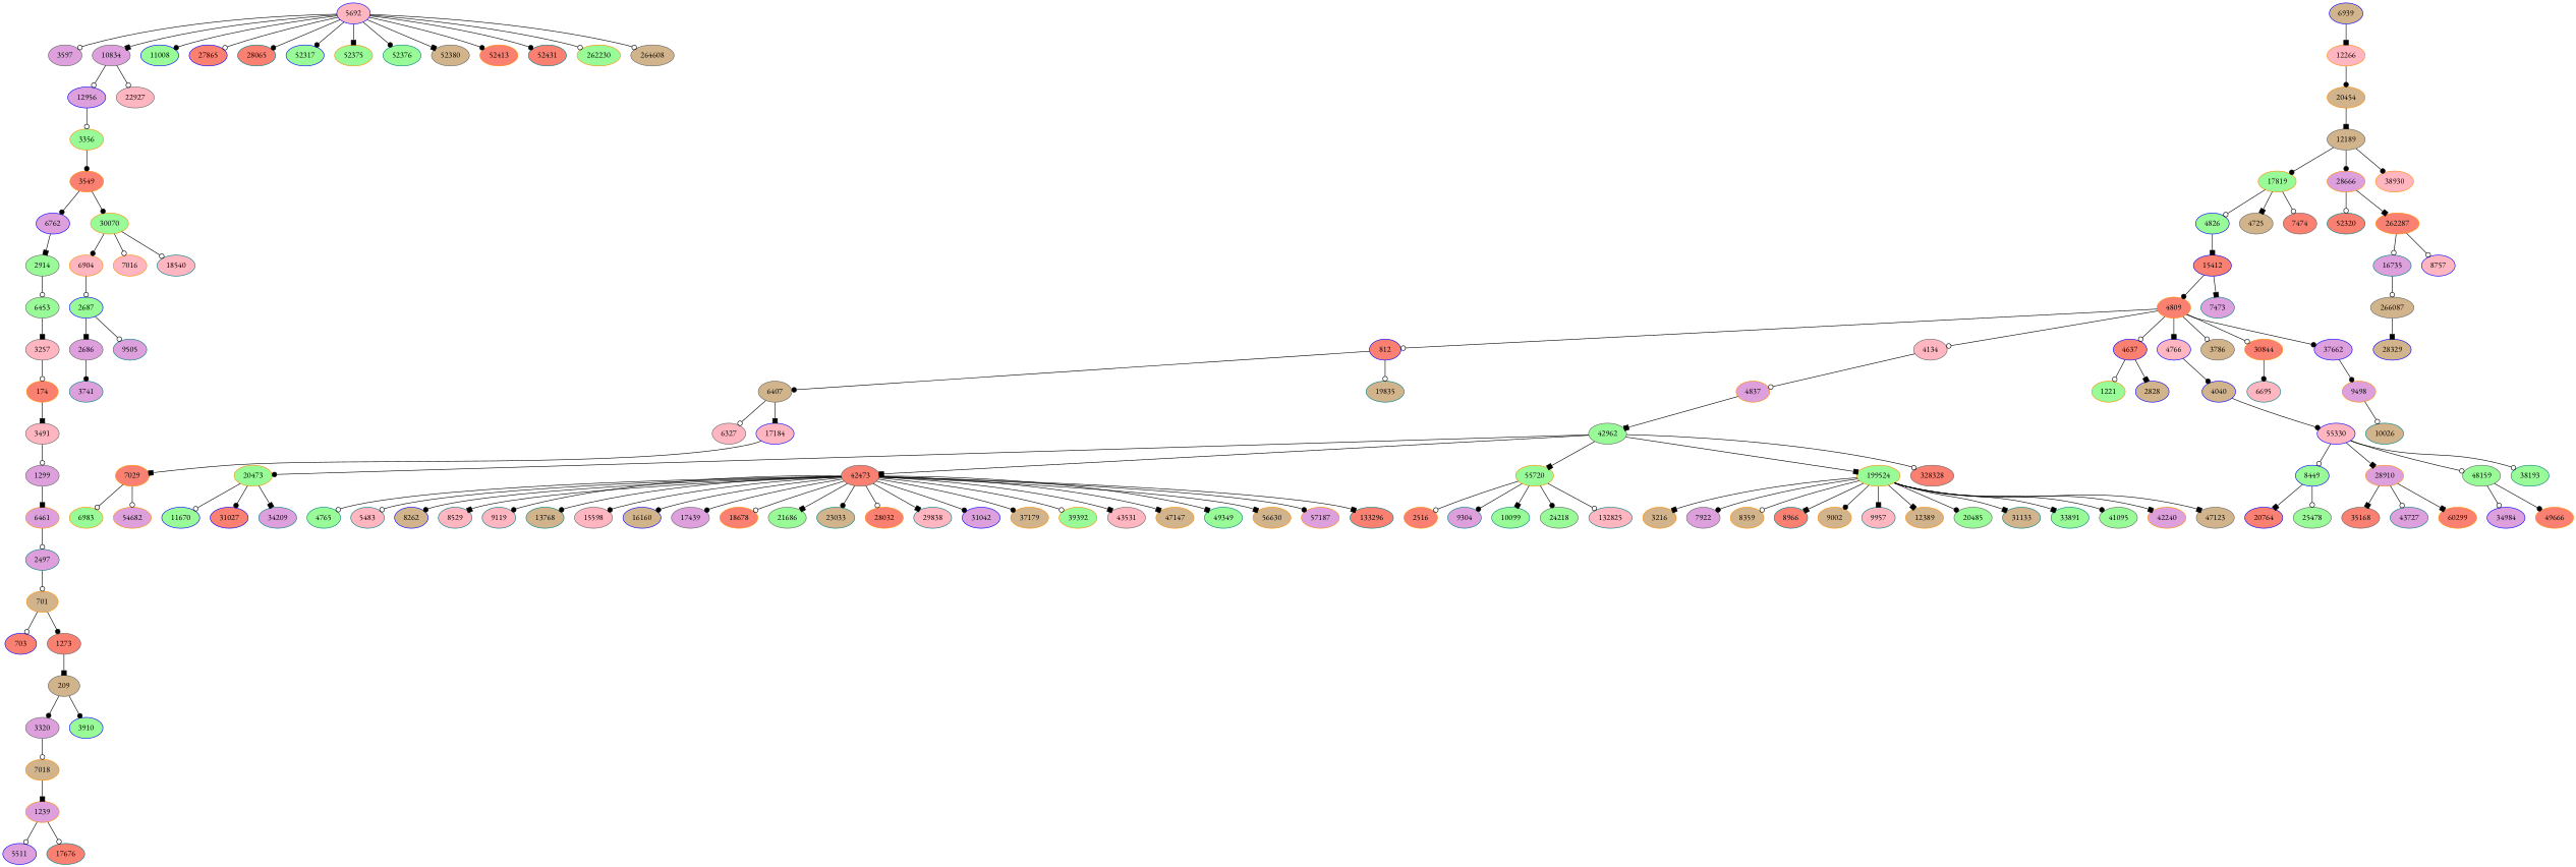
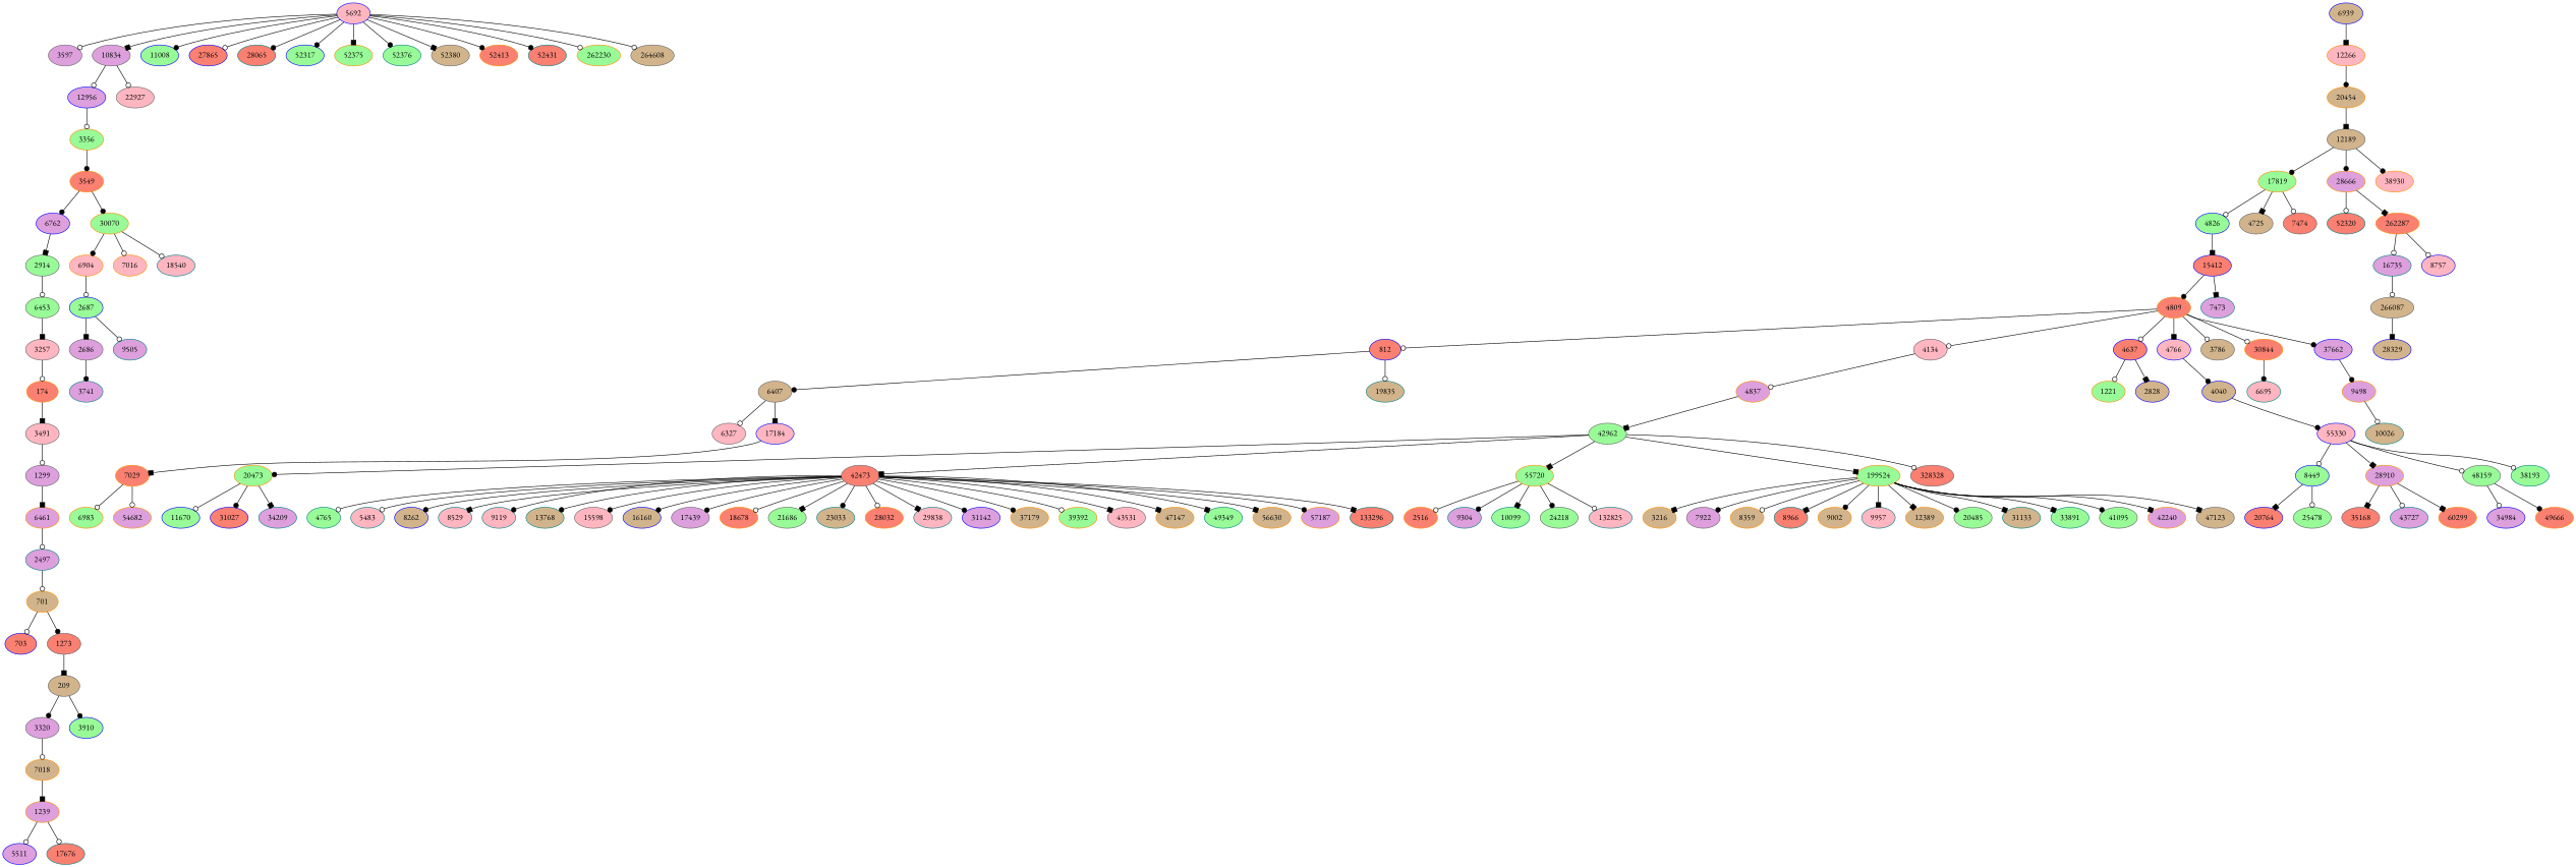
  digraph {
    fontname="EB Garamond"
    node [color=darkorange fillcolor=palegreen fontname="EB Garamond" style=filled]
    edge [arrowhead=odot fontname="EB Garamond"]
    174 [fillcolor=salmon]
    3491 [color=gray40 fillcolor=lightpink]
    1299 [color=gray40 fillcolor=plum]
    209 [color=gray40 fillcolor=tan]
    3320 [color=gray40 fillcolor=plum]
    3910 [color=blue]
    7018 [fillcolor=tan]
    701 [fillcolor=tan]
    703 [color=blue fillcolor=salmon]
    1273 [color=gray40 fillcolor=salmon]
    812 [color=blue fillcolor=salmon]
    6407 [color=gray40 fillcolor=tan]
    19835 [color=teal fillcolor=tan]
    6327 [color=gray40 fillcolor=lightpink]
    17184 [color=blue fillcolor=lightpink]
    1239 [fillcolor=plum]
    5511 [color=blue fillcolor=plum]
    17676 [color=teal fillcolor=salmon]
    6461 [fillcolor=plum]
    2497 [color=teal fillcolor=plum]
    2686 [color=gray40 fillcolor=plum]
    3741 [color=teal fillcolor=plum]
    2687 [color=blue]
    9505 [color=teal fillcolor=plum]
    2914 [color=gray40]
    6453 [color=gray40]
    3257 [color=gray40 fillcolor=lightpink]
    3549 [fillcolor=salmon]
    3356
    6762 [color=blue fillcolor=plum]
    30070
    6904 [fillcolor=lightpink]
    7016 [fillcolor=lightpink]
    18540 [color=teal fillcolor=lightpink]
    4040 [color=blue fillcolor=tan]
    55330 [color=blue fillcolor=lightpink]
    8449 [color=blue]
    28910 [fillcolor=plum]
    48159 [color=gray40]
    38193 [color=teal]
    4134 [color=gray40 fillcolor=lightpink]
    4837 [fillcolor=plum]
    42962 [color=gray40]
    4637 [color=blue fillcolor=salmon]
    1221
    2828 [color=blue fillcolor=tan]
    4766 [color=blue fillcolor=lightpink]
    4809 [fillcolor=salmon]
    3786 [color=gray40 fillcolor=tan]
    30844 [fillcolor=salmon]
    37662 [color=blue fillcolor=plum]
    7473 [color=teal fillcolor=plum]
    6695 [color=teal fillcolor=lightpink]
    9498 [fillcolor=plum]
    4826 [color=blue]
    15412 [color=blue fillcolor=salmon]
    20473
    42473 [color=gray40 fillcolor=salmon]
    55720
    199524
    328328 [color=gray40 fillcolor=salmon]
    5692 [color=blue fillcolor=lightpink]
    3597 [color=gray40 fillcolor=plum]
    10834 [color=gray40 fillcolor=plum]
    11008 [color=blue]
    27865 [color=blue fillcolor=salmon]
    28065 [color=teal fillcolor=salmon]
    52317 [color=blue]
    52375
    52376 [color=teal]
    52380 [color=gray40 fillcolor=tan]
    52413 [fillcolor=salmon]
    52431 [color=teal fillcolor=salmon]
    262230
    264608 [color=gray40 fillcolor=tan]
    12956 [color=blue fillcolor=plum]
    22927 [color=gray40 fillcolor=lightpink]
    7029 [fillcolor=salmon]
    6939 [color=blue fillcolor=tan]
    12266 [fillcolor=lightpink]
    20454 [fillcolor=tan]
    6983
    54682 [fillcolor=plum]
    20764 [color=blue fillcolor=salmon]
    25478 [color=gray40]
    10026 [color=teal fillcolor=tan]
    12189 [color=gray40 fillcolor=tan]
    17819
    28666 [fillcolor=plum]
    38930 [fillcolor=lightpink]
    4725 [color=gray40 fillcolor=tan]
    7474 [color=gray40 fillcolor=salmon]
    52320 [color=teal fillcolor=salmon]
    262287 [fillcolor=salmon]
    16735 [color=teal fillcolor=plum]
    266087 [color=gray40 fillcolor=tan]
    28329 [color=blue fillcolor=tan]
    11670 [color=blue]
    31027 [color=blue fillcolor=salmon]
    34209 [color=teal fillcolor=plum]
    8757 [color=blue fillcolor=lightpink]
    35168 [color=gray40 fillcolor=salmon]
    43727 [color=teal fillcolor=plum]
    60299 [fillcolor=salmon]
    4765 [color=teal]
    5483 [color=teal fillcolor=lightpink]
    8262 [color=blue fillcolor=tan]
    8529 [color=teal fillcolor=lightpink]
    9119 [color=teal fillcolor=lightpink]
    13768 [color=teal fillcolor=tan]
    15598 [color=gray40 fillcolor=lightpink]
    16160 [color=blue fillcolor=tan]
    17439 [color=gray40 fillcolor=plum]
    18678 [fillcolor=salmon]
    21686 [color=gray40]
    23033 [color=teal fillcolor=tan]
    28032 [fillcolor=salmon]
    29838 [color=teal fillcolor=lightpink]
-   31042 [color=blue fillcolor=plum]
+   31042 [color=blue fillcolor=plum label=31142]
    37179 [fillcolor=tan]
    39392
    43531 [color=gray40 fillcolor=lightpink]
    47147 [fillcolor=tan]
    49349 [color=teal]
    56630 [fillcolor=tan]
    57187 [fillcolor=plum]
    133296 [color=teal fillcolor=salmon]
    2516 [fillcolor=salmon]
    9304 [color=teal fillcolor=plum]
    10099 [color=teal]
    24218 [color=gray40]
    132825 [color=teal fillcolor=lightpink]
    3216 [fillcolor=tan]
    7922 [color=gray40 fillcolor=plum]
    8359 [fillcolor=tan]
    8966 [color=teal fillcolor=salmon]
    9002 [fillcolor=tan]
    9957 [color=teal fillcolor=lightpink]
    12389 [fillcolor=tan]
    20485 [color=gray40]
    31133 [color=teal fillcolor=tan]
    33891 [color=teal]
    41095 [color=gray40]
    42240 [fillcolor=plum]
    47123 [color=gray40 fillcolor=tan]
    34984 [color=blue fillcolor=plum]
    49666 [fillcolor=salmon]
    174 -> 3491 [arrowhead=box]
    3491 -> 1299
    1299 -> 6461 [arrowhead=box]
    209 -> 3320 [arrowhead=dot]
    209 -> 3910 [arrowhead=dot]
    3320 -> 7018
    7018 -> 1239 [arrowhead=box]
    701 -> 703
    701 -> 1273 [arrowhead=dot]
    1273 -> 209 [arrowhead=box]
    812 -> 6407 [arrowhead=dot]
    812 -> 19835
    6407 -> 6327
    6407 -> 17184 [arrowhead=box]
    17184 -> 7029 [arrowhead=box]
    1239 -> 5511
    1239 -> 17676
    6461 -> 2497
    2497 -> 701
    2686 -> 3741 [arrowhead=dot]
    2687 -> 2686 [arrowhead=box]
    2687 -> 9505
    2914 -> 6453
    6453 -> 3257 [arrowhead=box]
    3257 -> 174
    3549 -> 6762 [arrowhead=dot]
    3549 -> 30070 [arrowhead=dot]
    3356 -> 3549 [arrowhead=dot]
    6762 -> 2914 [arrowhead=box]
    30070 -> 6904 [arrowhead=dot]
    30070 -> 7016
    30070 -> 18540
    6904 -> 2687
    4040 -> 55330 [arrowhead=dot]
    55330 -> 8449
    55330 -> 28910 [arrowhead=box]
    55330 -> 48159
    55330 -> 38193
    8449 -> 20764 [arrowhead=box]
    8449 -> 25478
    28910 -> 35168 [arrowhead=box]
    28910 -> 43727
    28910 -> 60299 [arrowhead=box]
    48159 -> 34984
    48159 -> 49666 [arrowhead=dot]
    4134 -> 4837
    4837 -> 42962 [arrowhead=box]
    42962 -> 20473 [arrowhead=dot]
    42962 -> 42473 [arrowhead=box]
    42962 -> 55720 [arrowhead=box]
    42962 -> 199524 [arrowhead=box]
    42962 -> 328328
    4637 -> 1221
    4637 -> 2828 [arrowhead=box]
    4766 -> 4040 [arrowhead=dot]
    4809 -> 812
    4809 -> 4134
    4809 -> 4637
    4809 -> 4766 [arrowhead=box]
    4809 -> 3786
    4809 -> 30844
    4809 -> 37662 [arrowhead=dot]
    30844 -> 6695 [arrowhead=dot]
    37662 -> 9498 [arrowhead=dot]
    9498 -> 10026
    4826 -> 15412 [arrowhead=box]
    15412 -> 4809 [arrowhead=dot]
    15412 -> 7473 [arrowhead=box]
    20473 -> 11670
    20473 -> 31027 [arrowhead=dot]
    20473 -> 34209 [arrowhead=box]
    42473 -> 4765
    42473 -> 5483
    42473 -> 8262 [arrowhead=dot]
    42473 -> 8529 [arrowhead=box]
    42473 -> 9119 [arrowhead=dot]
    42473 -> 13768 [arrowhead=dot]
    42473 -> 15598 [arrowhead=dot]
    42473 -> 16160 [arrowhead=dot]
    42473 -> 17439 [arrowhead=dot]
    42473 -> 18678
    42473 -> 21686 [arrowhead=box]
    42473 -> 23033 [arrowhead=dot]
    42473 -> 28032
    42473 -> 29838 [arrowhead=box]
    42473 -> 31042 [arrowhead=dot]
    42473 -> 37179 [arrowhead=dot]
    42473 -> 39392
    42473 -> 43531 [arrowhead=box]
    42473 -> 47147 [arrowhead=box]
    42473 -> 49349 [arrowhead=box]
    42473 -> 56630 [arrowhead=box]
    42473 -> 57187 [arrowhead=dot]
    42473 -> 133296 [arrowhead=box]
    55720 -> 2516
    55720 -> 9304 [arrowhead=dot]
    55720 -> 10099 [arrowhead=box]
    55720 -> 24218 [arrowhead=dot]
    55720 -> 132825
    199524 -> 3216 [arrowhead=box]
    199524 -> 7922 [arrowhead=dot]
    199524 -> 8359
    199524 -> 8966 [arrowhead=box]
    199524 -> 9002 [arrowhead=dot]
    199524 -> 9957 [arrowhead=box]
    199524 -> 12389 [arrowhead=box]
    199524 -> 20485 [arrowhead=dot]
    199524 -> 31133 [arrowhead=box]
    199524 -> 33891 [arrowhead=box]
    199524 -> 41095 [arrowhead=dot]
    199524 -> 42240 [arrowhead=box]
    199524 -> 47123 [arrowhead=box]
    5692 -> 3597
    5692 -> 10834 [arrowhead=box]
    5692 -> 11008 [arrowhead=dot]
    5692 -> 27865
    5692 -> 28065 [arrowhead=dot]
    5692 -> 52317 [arrowhead=dot]
    5692 -> 52375 [arrowhead=box]
    5692 -> 52376 [arrowhead=dot]
    5692 -> 52380 [arrowhead=box]
    5692 -> 52413 [arrowhead=dot]
    5692 -> 52431 [arrowhead=dot]
    5692 -> 262230
    5692 -> 264608
    10834 -> 12956
    10834 -> 22927
    12956 -> 3356
    7029 -> 6983
    7029 -> 54682
    6939 -> 12266 [arrowhead=box]
    12266 -> 20454 [arrowhead=dot]
    20454 -> 12189 [arrowhead=box]
    12189 -> 17819 [arrowhead=dot]
    12189 -> 28666 [arrowhead=dot]
    12189 -> 38930 [arrowhead=dot]
    17819 -> 4826
    17819 -> 4725 [arrowhead=box]
    17819 -> 7474
    28666 -> 52320
    28666 -> 262287 [arrowhead=box]
    262287 -> 16735
    262287 -> 8757
    16735 -> 266087
    266087 -> 28329 [arrowhead=box]
  }
